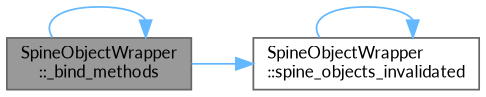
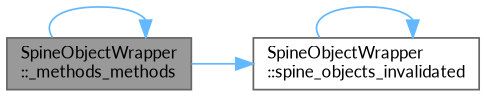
  digraph {
    rankdir=LR
    fontname=Lato
    node [fontname=Lato fontsize=10 shape=box style=filled]
    edge [color=steelblue1 fontname=Lato fontsize=10 labelfontname=Helvetica labelfontsize=10 style=solid]
-   n1 [color=gray40 fillcolor=grey60 fontcolor=black height=0.2 label="SpineObjectWrapper\l::_bind_methods" width=0.4]
+   n1 [color=gray40 fillcolor=grey60 fontcolor=black height=0.2 label="SpineObjectWrapper\l::_methods_methods" width=0.4]
    n2 [color=grey40 fillcolor=white height=0.2 label="SpineObjectWrapper\l::spine_objects_invalidated" width=0.4]
    n1 -> n1
    n1 -> n2
    n2 -> n2
  }
